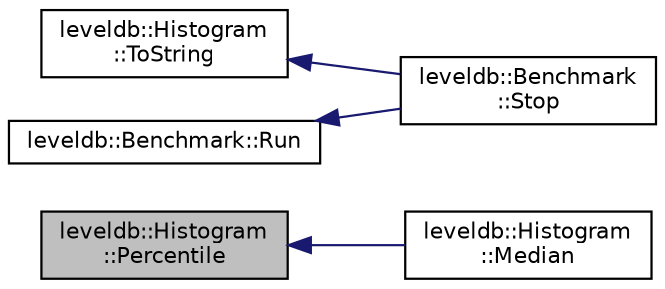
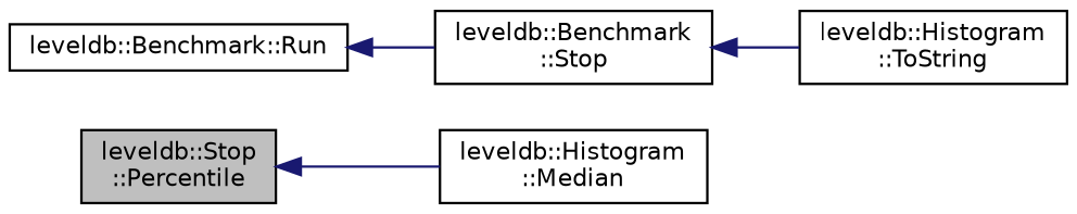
  digraph {
    rankdir=LR
    node [color=black fillcolor=white fontname=Helvetica fontsize=10 shape=record style=filled]
    edge [color=midnightblue dir=back fontname=Helvetica fontsize=10 labelfontname=Helvetica labelfontsize=10 style=solid]
-   n1 [fillcolor=grey75 fontcolor=black height=0.2 label="leveldb::Histogram\l::Percentile" width=0.4]
+   n1 [fillcolor=grey75 fontcolor=black height=0.2 label="leveldb::Stop\l::Percentile" width=0.4]
    n2 [height=0.2 label="leveldb::Histogram\l::Median" width=0.4]
    n3 [height=0.2 label="leveldb::Histogram\l::ToString" width=0.4]
    n4 [height=0.2 label="leveldb::Benchmark\l::Stop" width=0.4]
    n5 [height=0.2 label="leveldb::Benchmark::Run" width=0.4]
    n1 -> n2
-   n3 -> n4
+   n4 -> n3
    n5 -> n4
  }
